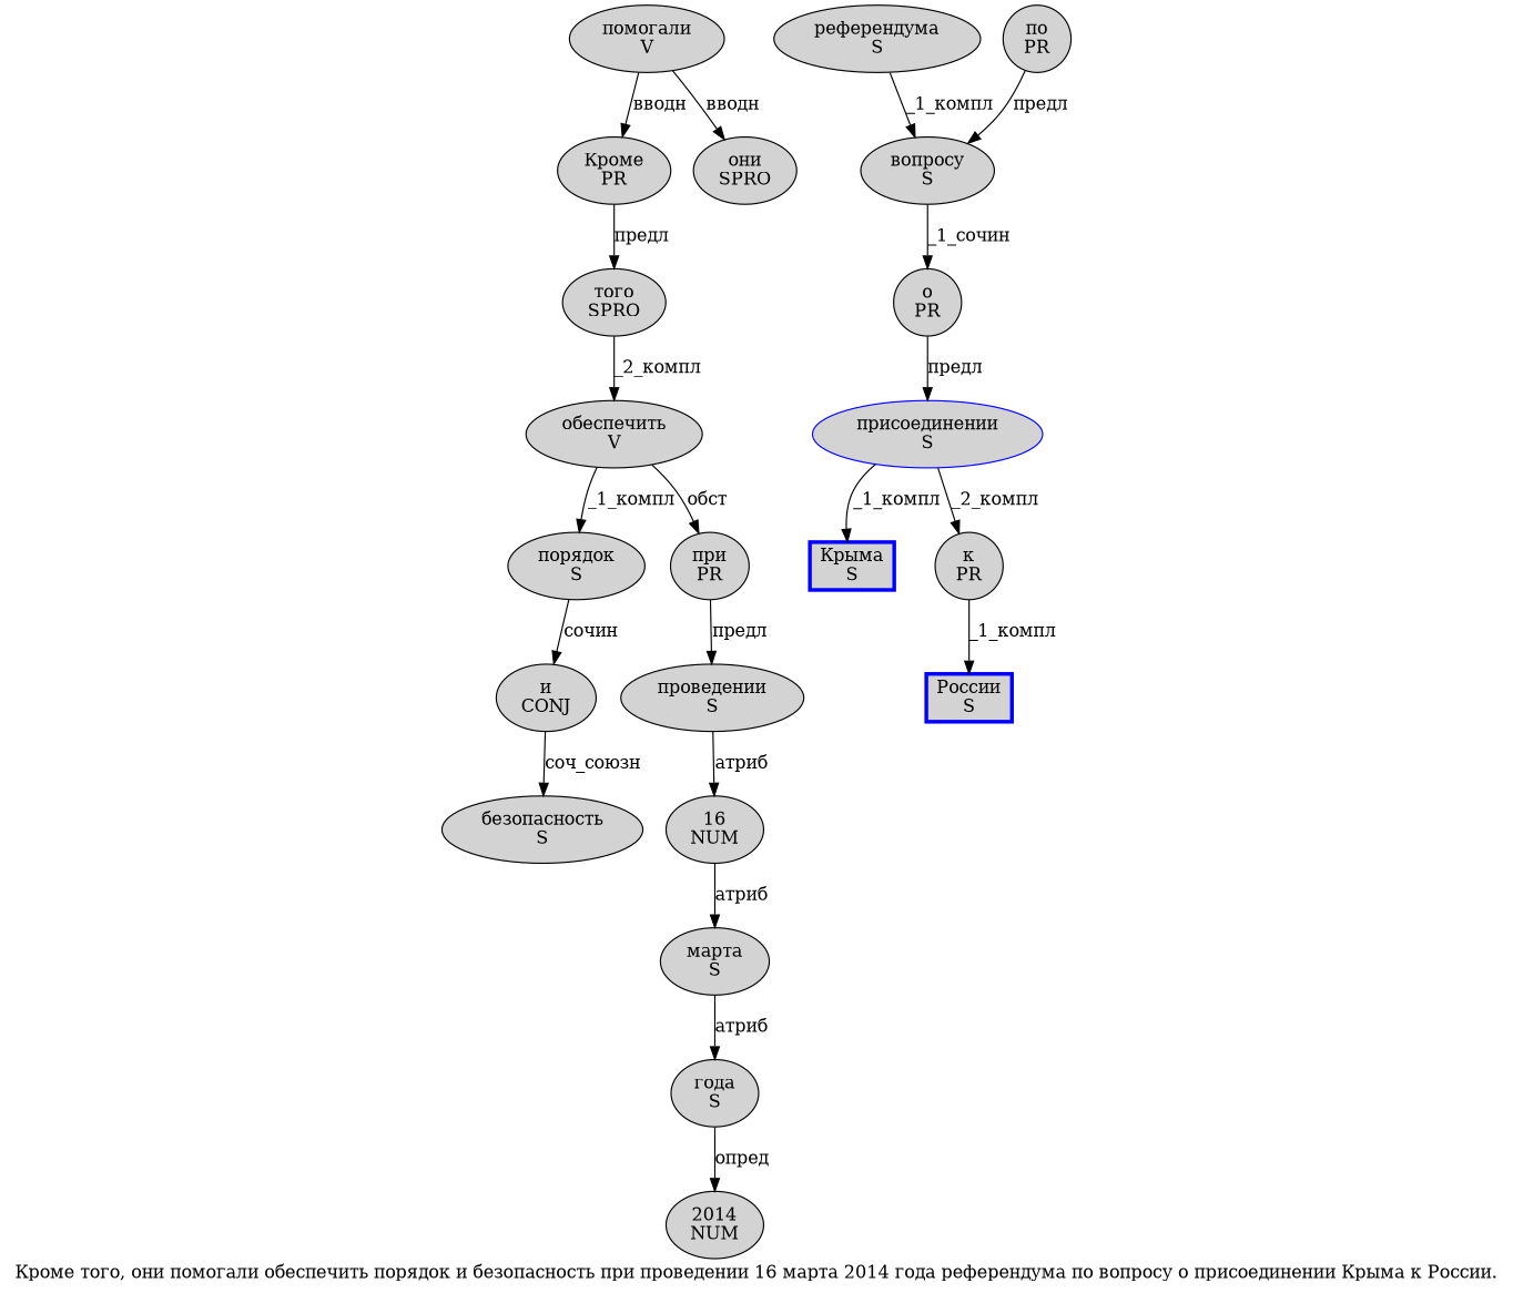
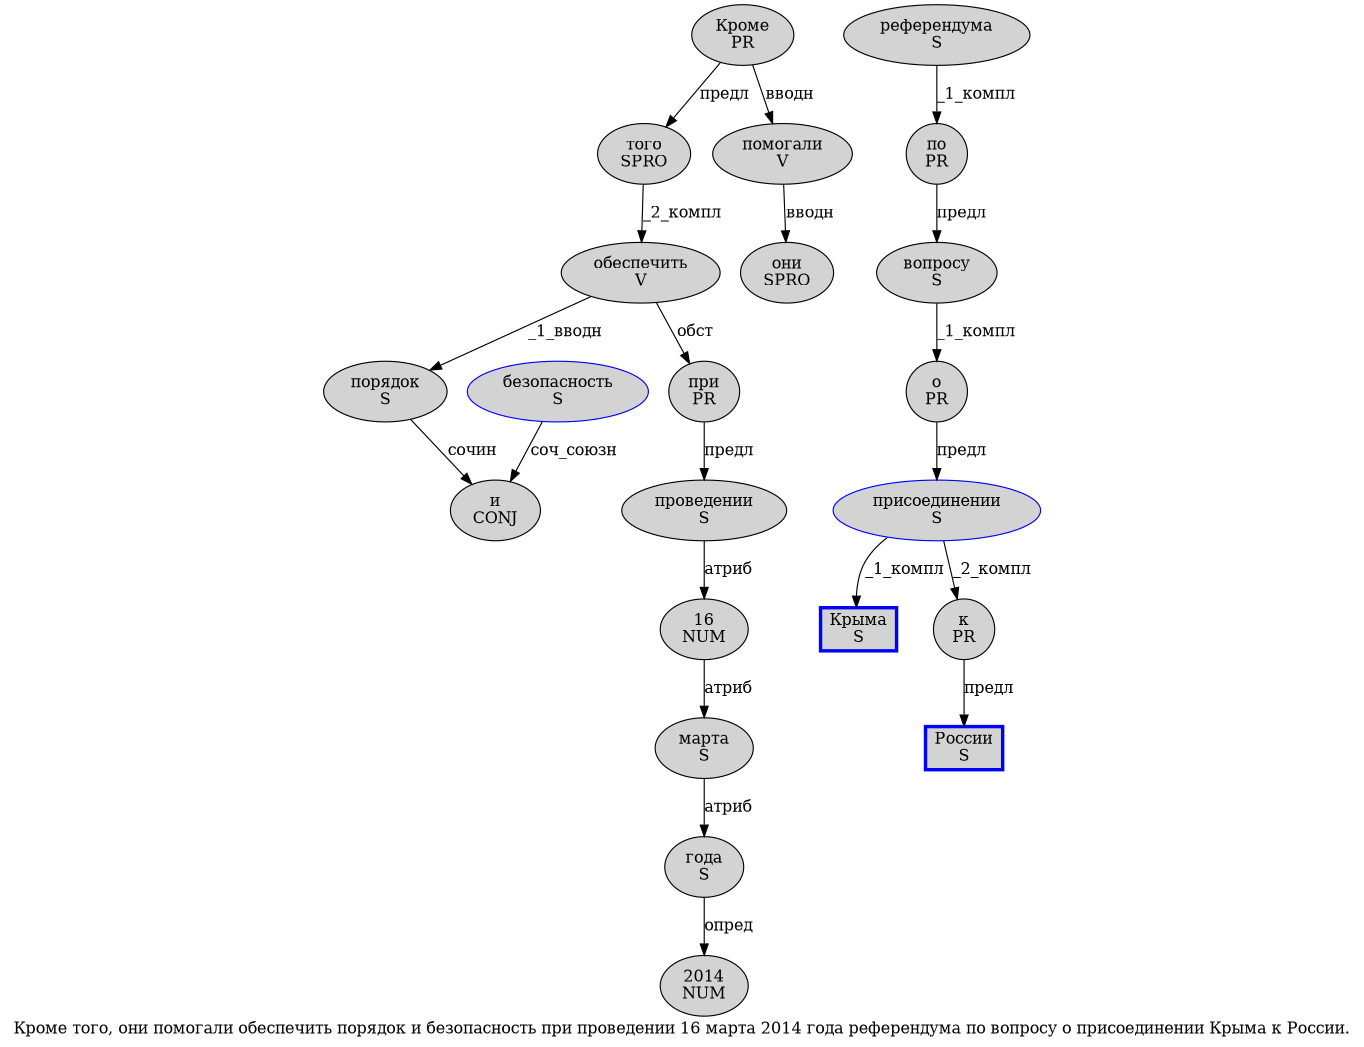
  digraph {
    label="Кроме того, они помогали обеспечить порядок и безопасность при проведении 16 марта 2014 года референдума по вопросу о присоединении Крыма к России."
    node [fillcolor=lightgray penwidth=1 shape=ellipse style=filled]
    n1 [label="Кроме\nPR"]
    n2 [label="того\nSPRO"]
    n3 [label="обеспечить\nV"]
    n4 [label="они\nSPRO"]
    n5 [label="помогали\nV"]
    n6 [label="порядок\nS"]
    n7 [label="при\nPR"]
    n8 [label="и\nCONJ"]
    n9 [label="проведении\nS"]
-   n10 [label="безопасность\nS"]
+   n10 [label="безопасность\nS" color=blue]
    n11 [label="16\nNUM"]
    n12 [label="марта\nS"]
    n13 [label="года\nS"]
    n14 [label="2014\nNUM"]
    n15 [label="референдума\nS"]
    n16 [label="по\nPR"]
    n17 [label="вопросу\nS"]
    n18 [label="о\nPR"]
    n19 [color=blue label="присоединении\nS"]
    n20 [color=blue label="Крыма\nS" penwidth=3 shape=box]
    n21 [label="к\nPR"]
    n22 [color=blue label="России\nS" penwidth=3 shape=box]
    n1 -> n2 [label="предл"]
    n2 -> n3 [label="_2_компл"]
-   n3 -> n6 [label="_1_компл"]
+   n3 -> n6 [label="_1_вводн"]
    n3 -> n7 [label="обст"]
-   n5 -> n1 [label="вводн"]
+   n1 -> n5 [label="вводн"]
    n5 -> n4 [label="вводн"]
    n6 -> n8 [label="сочин"]
    n7 -> n9 [label="предл"]
-   n8 -> n10 [label="соч_союзн"]
+   n10 -> n8 [label="соч_союзн"]
    n9 -> n11 [label="атриб"]
    n11 -> n12 [label="атриб"]
    n12 -> n13 [label="атриб"]
    n13 -> n14 [label="опред"]
-   n15 -> n17 [label="_1_компл"]
+   n15 -> n16 [label="_1_компл"]
    n16 -> n17 [label="предл"]
-   n17 -> n18 [label="_1_сочин"]
+   n17 -> n18 [label="_1_компл"]
    n18 -> n19 [label="предл"]
    n19 -> n20 [label="_1_компл"]
    n19 -> n21 [label="_2_компл"]
-   n21 -> n22 [label="_1_компл"]
+   n21 -> n22 [label="предл"]
  }
